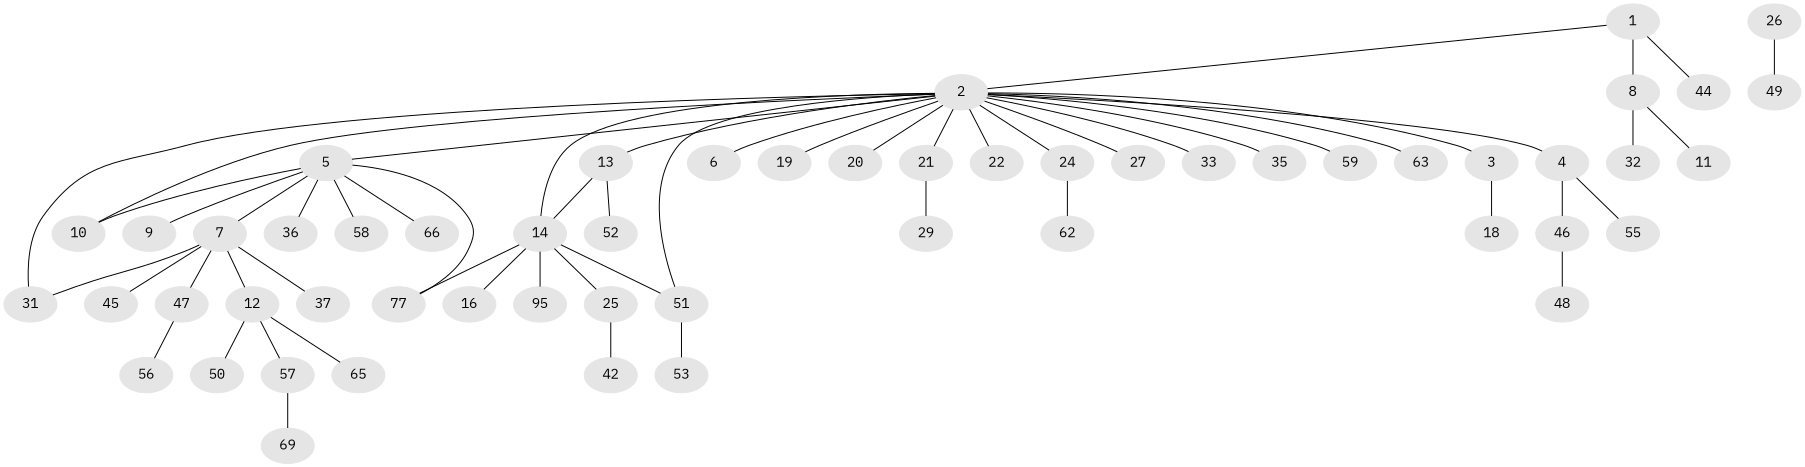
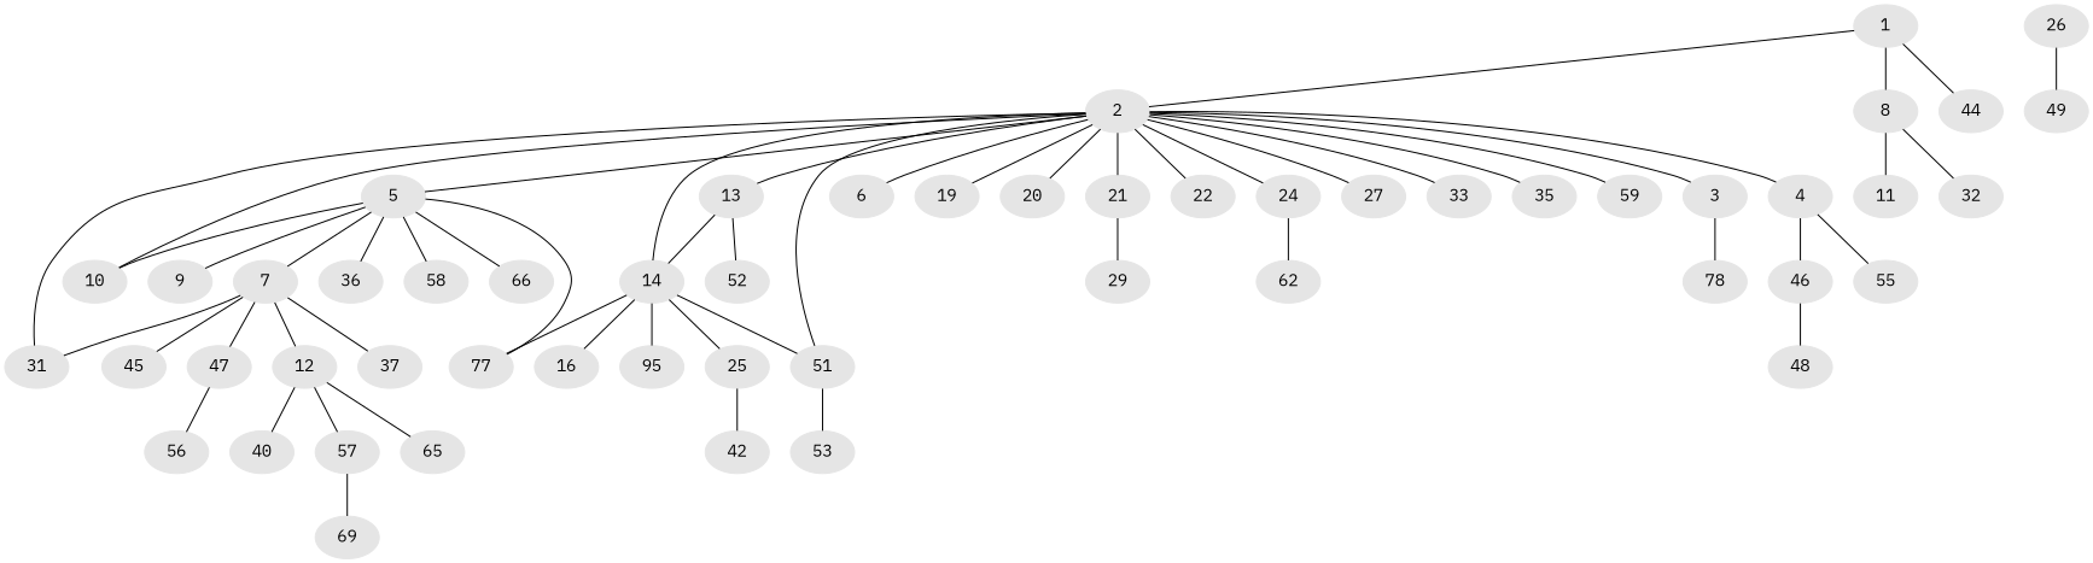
  graph {
    fontname="IBM Plex Mono"
    node [color=gray90 fontname="IBM Plex Mono" style=filled]
    edge [fontname="IBM Plex Mono"]
    2 [super="+54"]
    3
    4 [super="+23"]
    5 [super="+61"]
    6
    10 [super="+40"]
    13 [super="+30"]
    14 [super="+34"]
    19
    20
    21
    22 [super="+28"]
    24
    27
    31
    33
    35
    51 [super="+64"]
    59
-   63
    1
    8
    44
    11
    32 [super="+38"]
-   18
+   18 [label=78]
    46 [super="+68"]
    55
    7 [super="+70"]
    9
    n31 [label=77]
    36
    58
    66
    52
    n36 [label=95]
    16
    25 [super="+39"]
    29 [super="+41"]
    62 [super="+67"]
    26
    49
    53
    48
    12 [super="+43"]
    37
    45
    47
-   50
+   50 [label=40]
    57 [super="+60"]
    65
    56
    69
    42
    2 -- 3
    2 -- 4
    2 -- 5
    2 -- 6
    2 -- 10
    2 -- 13
    2 -- 14
    2 -- 19
    2 -- 20
    2 -- 21
    2 -- 22
    2 -- 24
    2 -- 27
    2 -- 31
    2 -- 33
    2 -- 35
    2 -- 51
    2 -- 59
-   2 -- 63
    3 -- 18
    4 -- 46
    4 -- 55
    5 -- 10
    5 -- 7
    5 -- 9
    5 -- n31
    5 -- 36
    5 -- 58
    5 -- 66
    13 -- 14
    13 -- 52
    14 -- 51
    14 -- n31
    14 -- n36
    14 -- 16
    14 -- 25
    21 -- 29
    24 -- 62
    51 -- 53
    1 -- 2
    1 -- 8
    1 -- 44
    8 -- 11
    8 -- 32
    46 -- 48
    7 -- 31
    7 -- 12
    7 -- 37
    7 -- 45
    7 -- 47
    25 -- 42
    26 -- 49
    12 -- 50
    12 -- 57
    12 -- 65
    47 -- 56
    57 -- 69
  }
